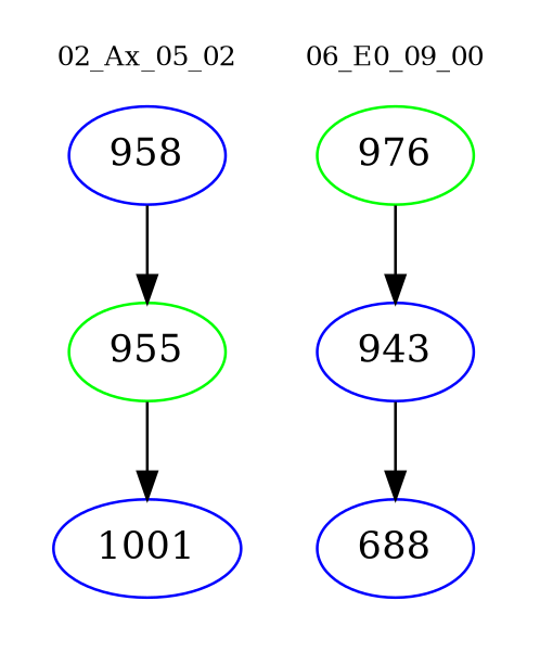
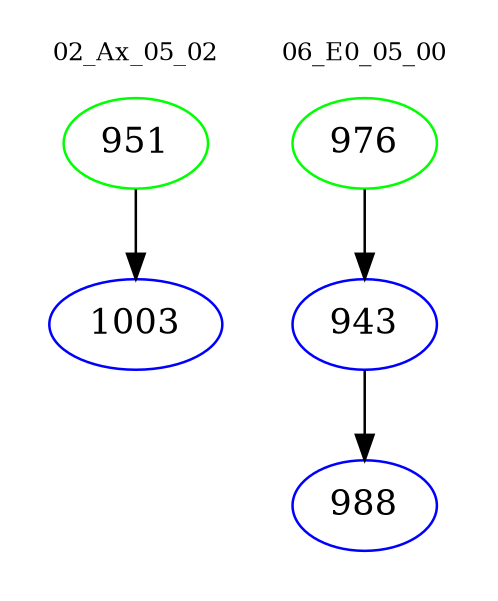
  digraph {
    node [color=blue]
    edge [color=black]
-   n1 [label=958]
-   n2 [color=green label=955]
-   n3 [label=1001]
+   n2 [color=green label=951]
+   n3 [label=1003]
    n4 [color=green label=976]
    n5 [label=943]
-   n6 [label=688]
+   n6 [label=988]
    subgraph cluster_1 {
      color=white
      fontsize=10
      label="02_Ax_05_02"
-     n1
      n2
      n3
    }
    subgraph cluster_2 {
      color=white
      fontsize=10
-     label="06_E0_09_00"
+     label="06_E0_05_00"
      n4
      n5
      n6
    }
-   n1 -> n2
    n2 -> n3
    n4 -> n5
    n5 -> n6
  }
